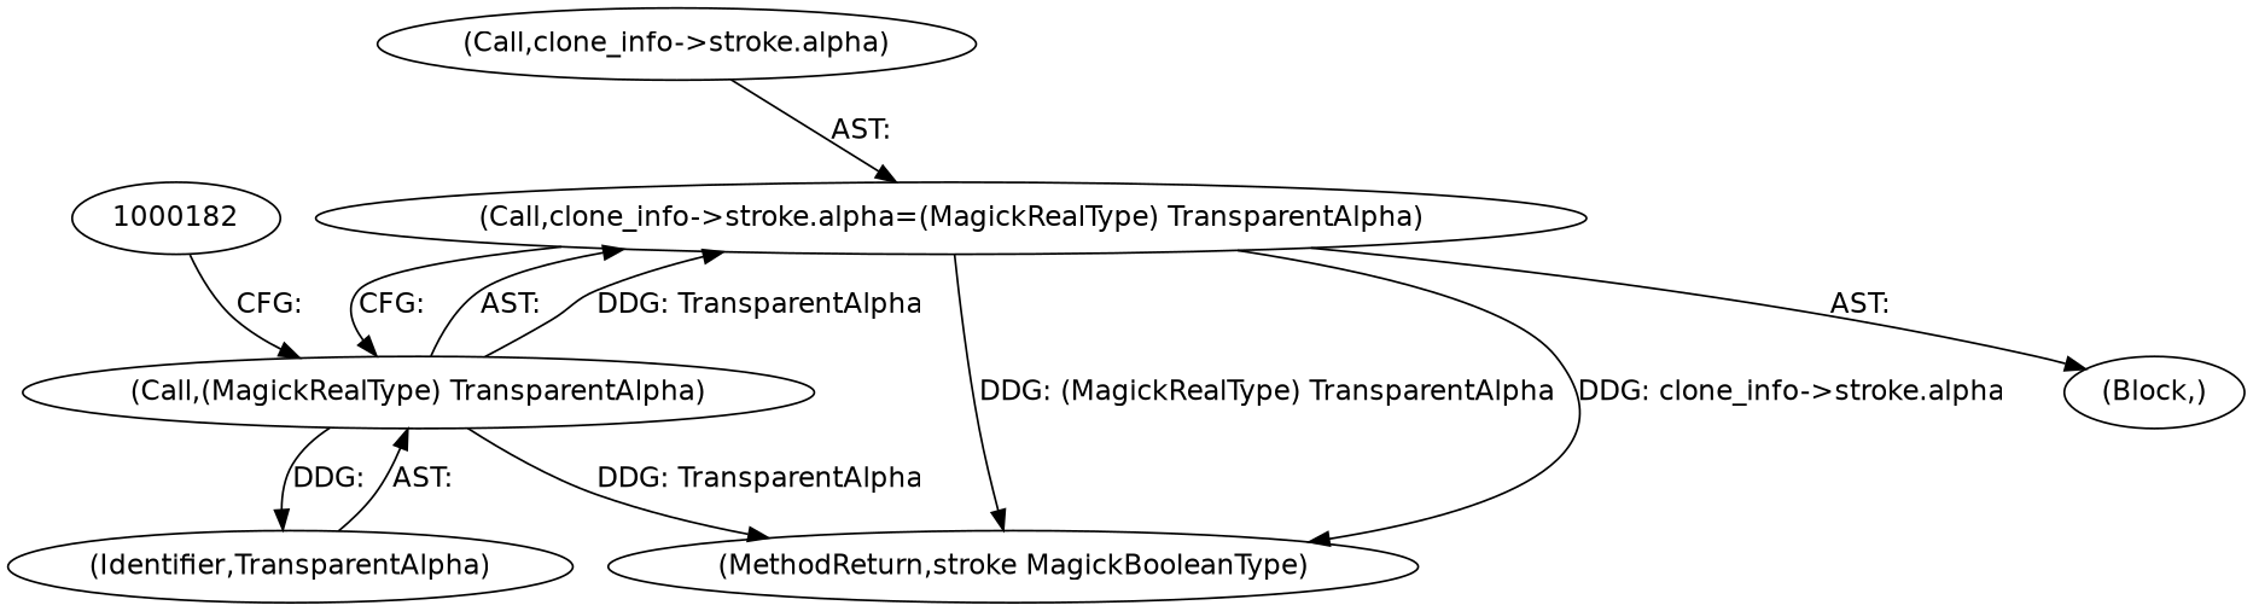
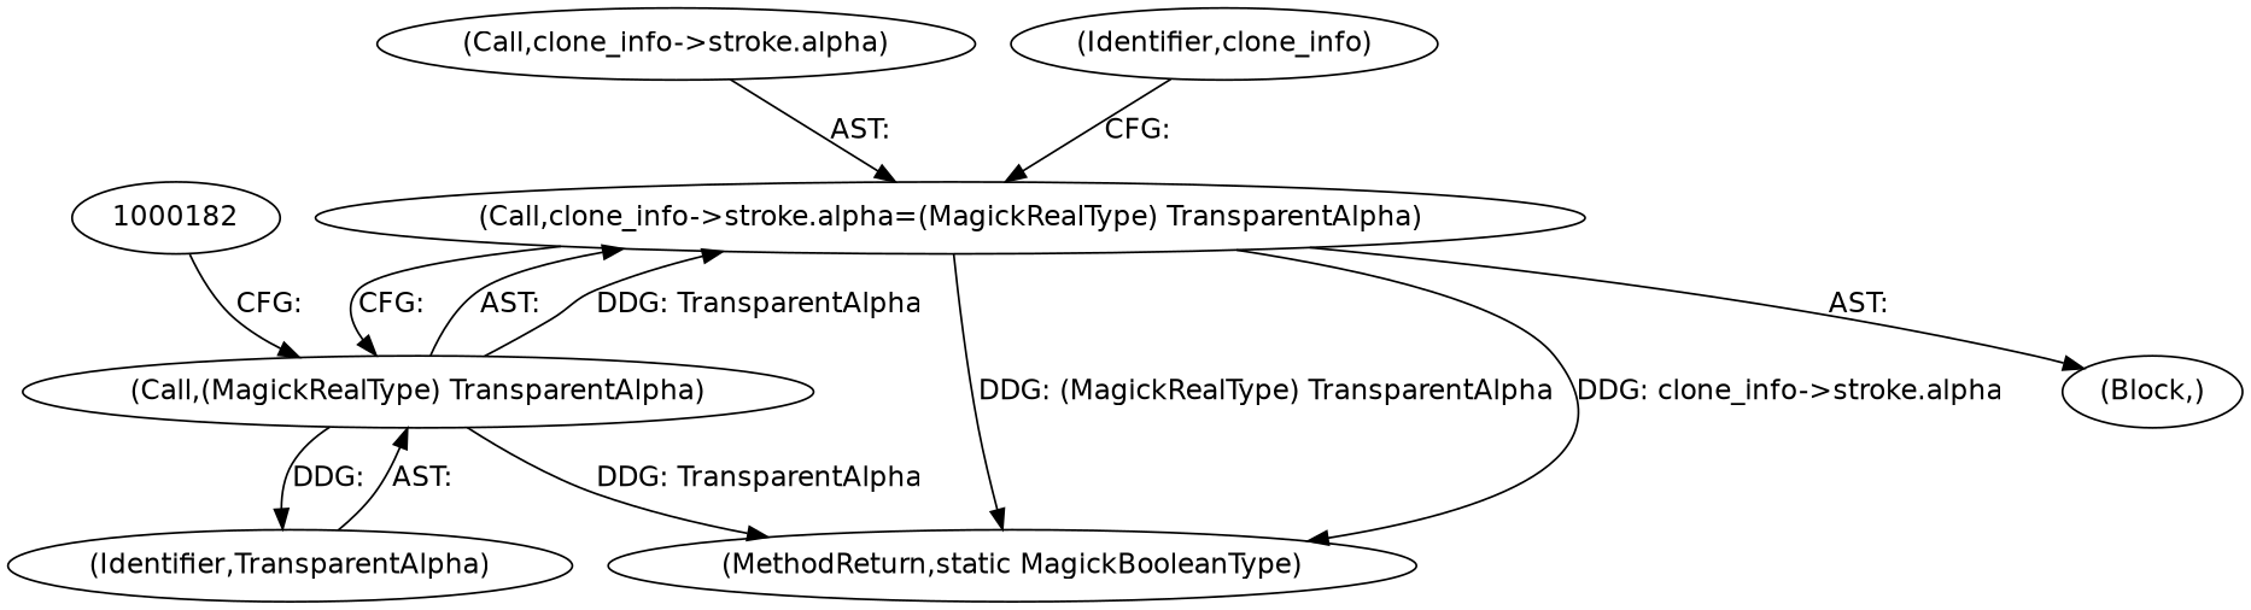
  digraph {
    fontname="DejaVu Sans"
    node [fontname="DejaVu Sans"]
    edge [fontname="DejaVu Sans"]
    n1 [label="(Call,clone_info->stroke.alpha=(MagickRealType) TransparentAlpha)"]
    n2 [label="(Call,(MagickRealType) TransparentAlpha)"]
-   n3 [label="(MethodReturn,stroke MagickBooleanType)"]
+   n3 [label="(MethodReturn,static MagickBooleanType)"]
    n4 [label="(Block,)"]
    n5 [label="(Identifier,TransparentAlpha)"]
    n6 [label="(Call,clone_info->stroke.alpha)"]
+   n7 [label="(Identifier,clone_info)"]
    1000182
    n1 -> n2 [label="CFG: "]
    n1 -> n3 [label="DDG: (MagickRealType) TransparentAlpha"]
    n1 -> n3 [label="DDG: clone_info->stroke.alpha"]
    n1 -> n4 [label="AST: "]
    n2 -> n1 [label="AST: "]
    n2 -> n1 [label="DDG: TransparentAlpha"]
    n2 -> n3 [label="DDG: TransparentAlpha"]
    n2 -> n5 [label="DDG: "]
    n5 -> n2 [label="AST: "]
    n6 -> n1 [label="AST: "]
+   n7 -> n1 [label="CFG: "]
    1000182 -> n2 [label="CFG: "]
  }
